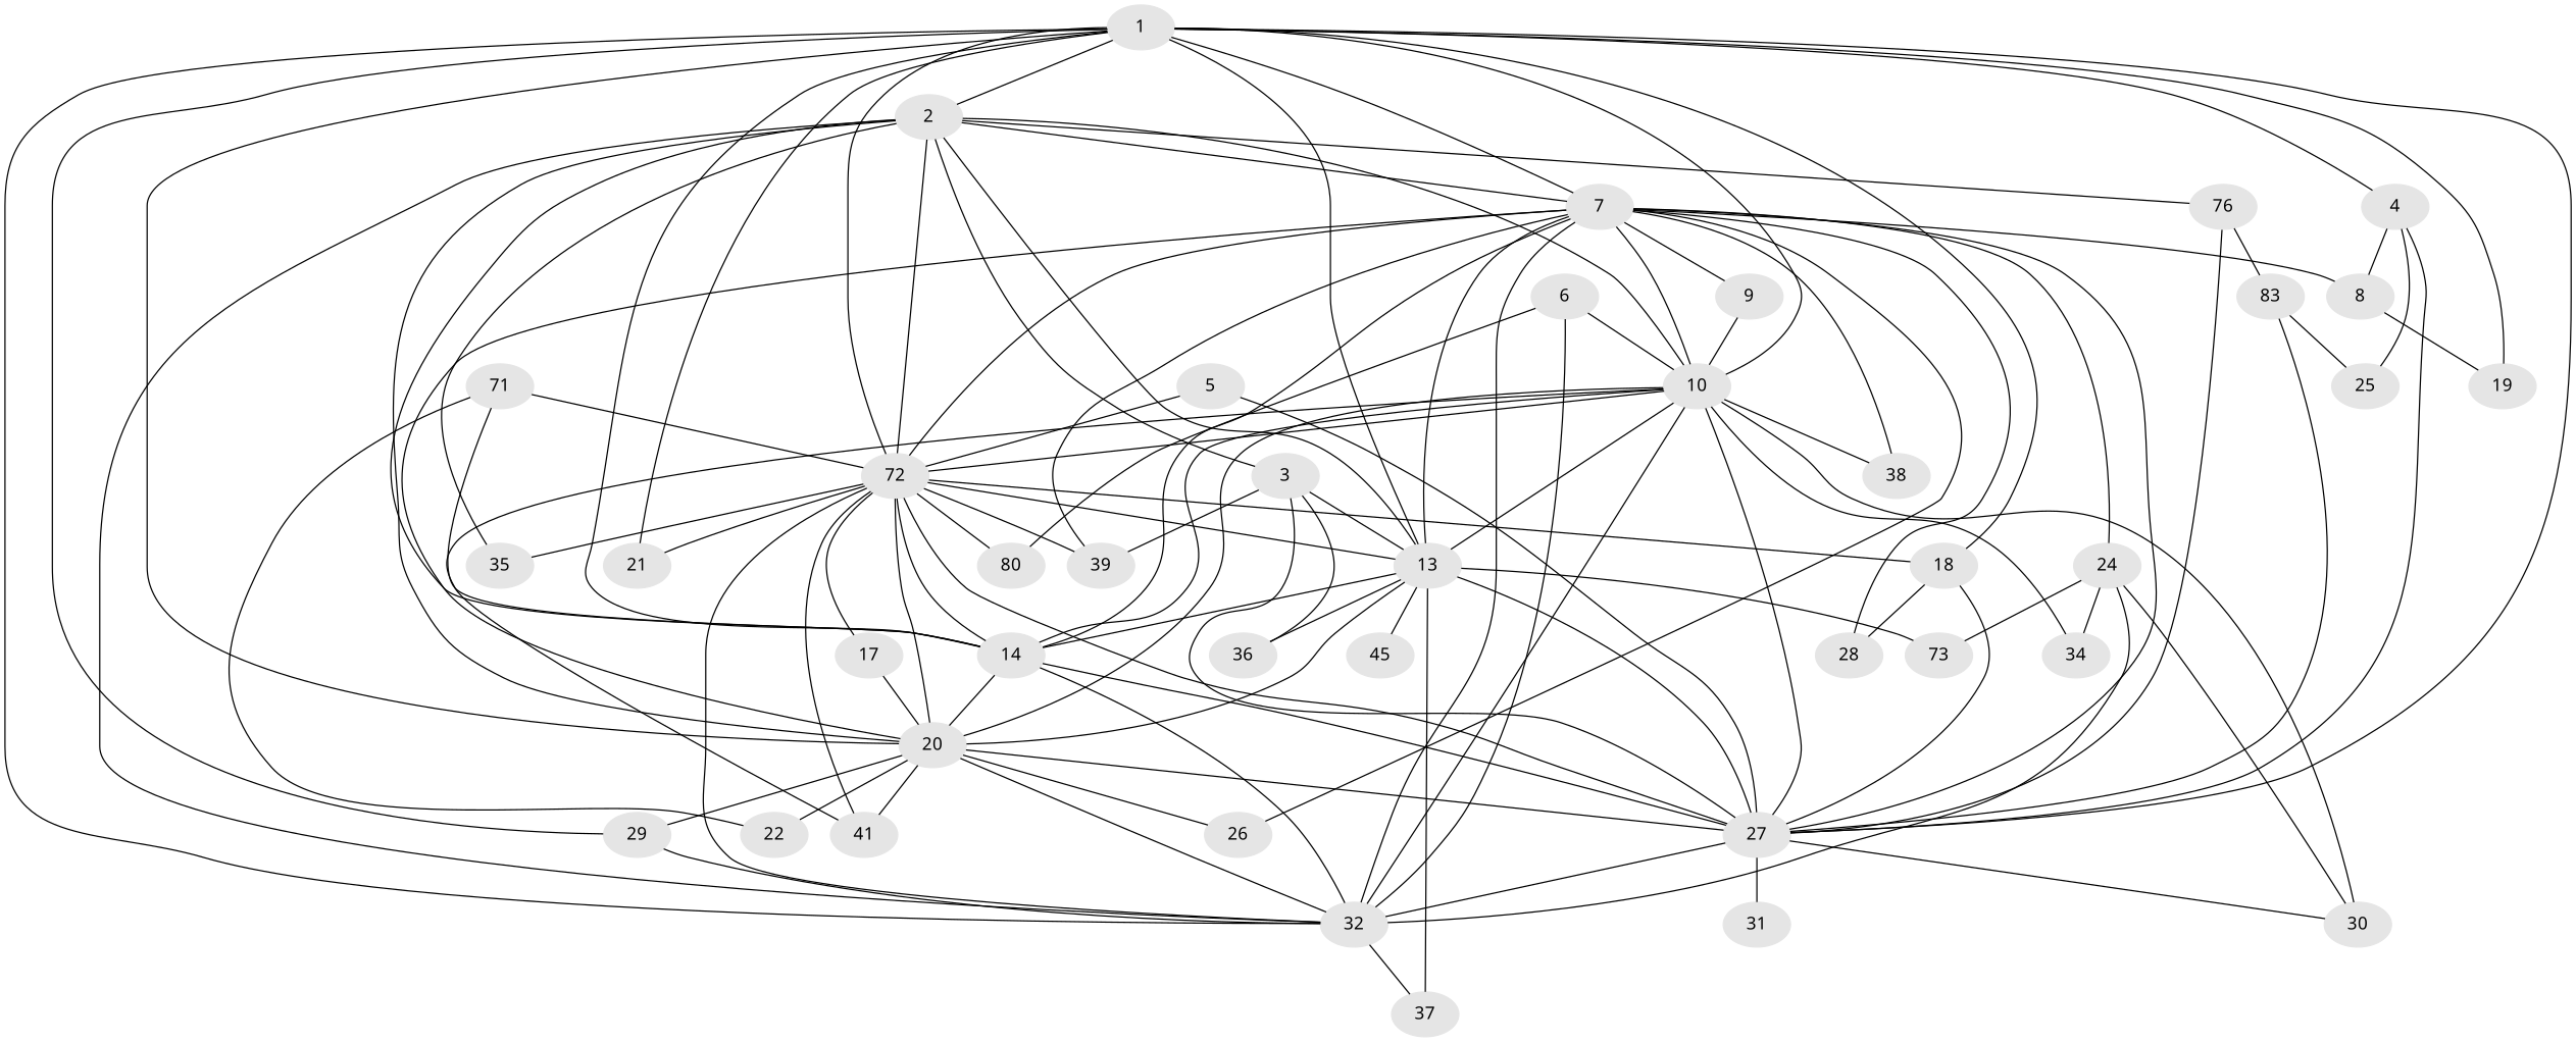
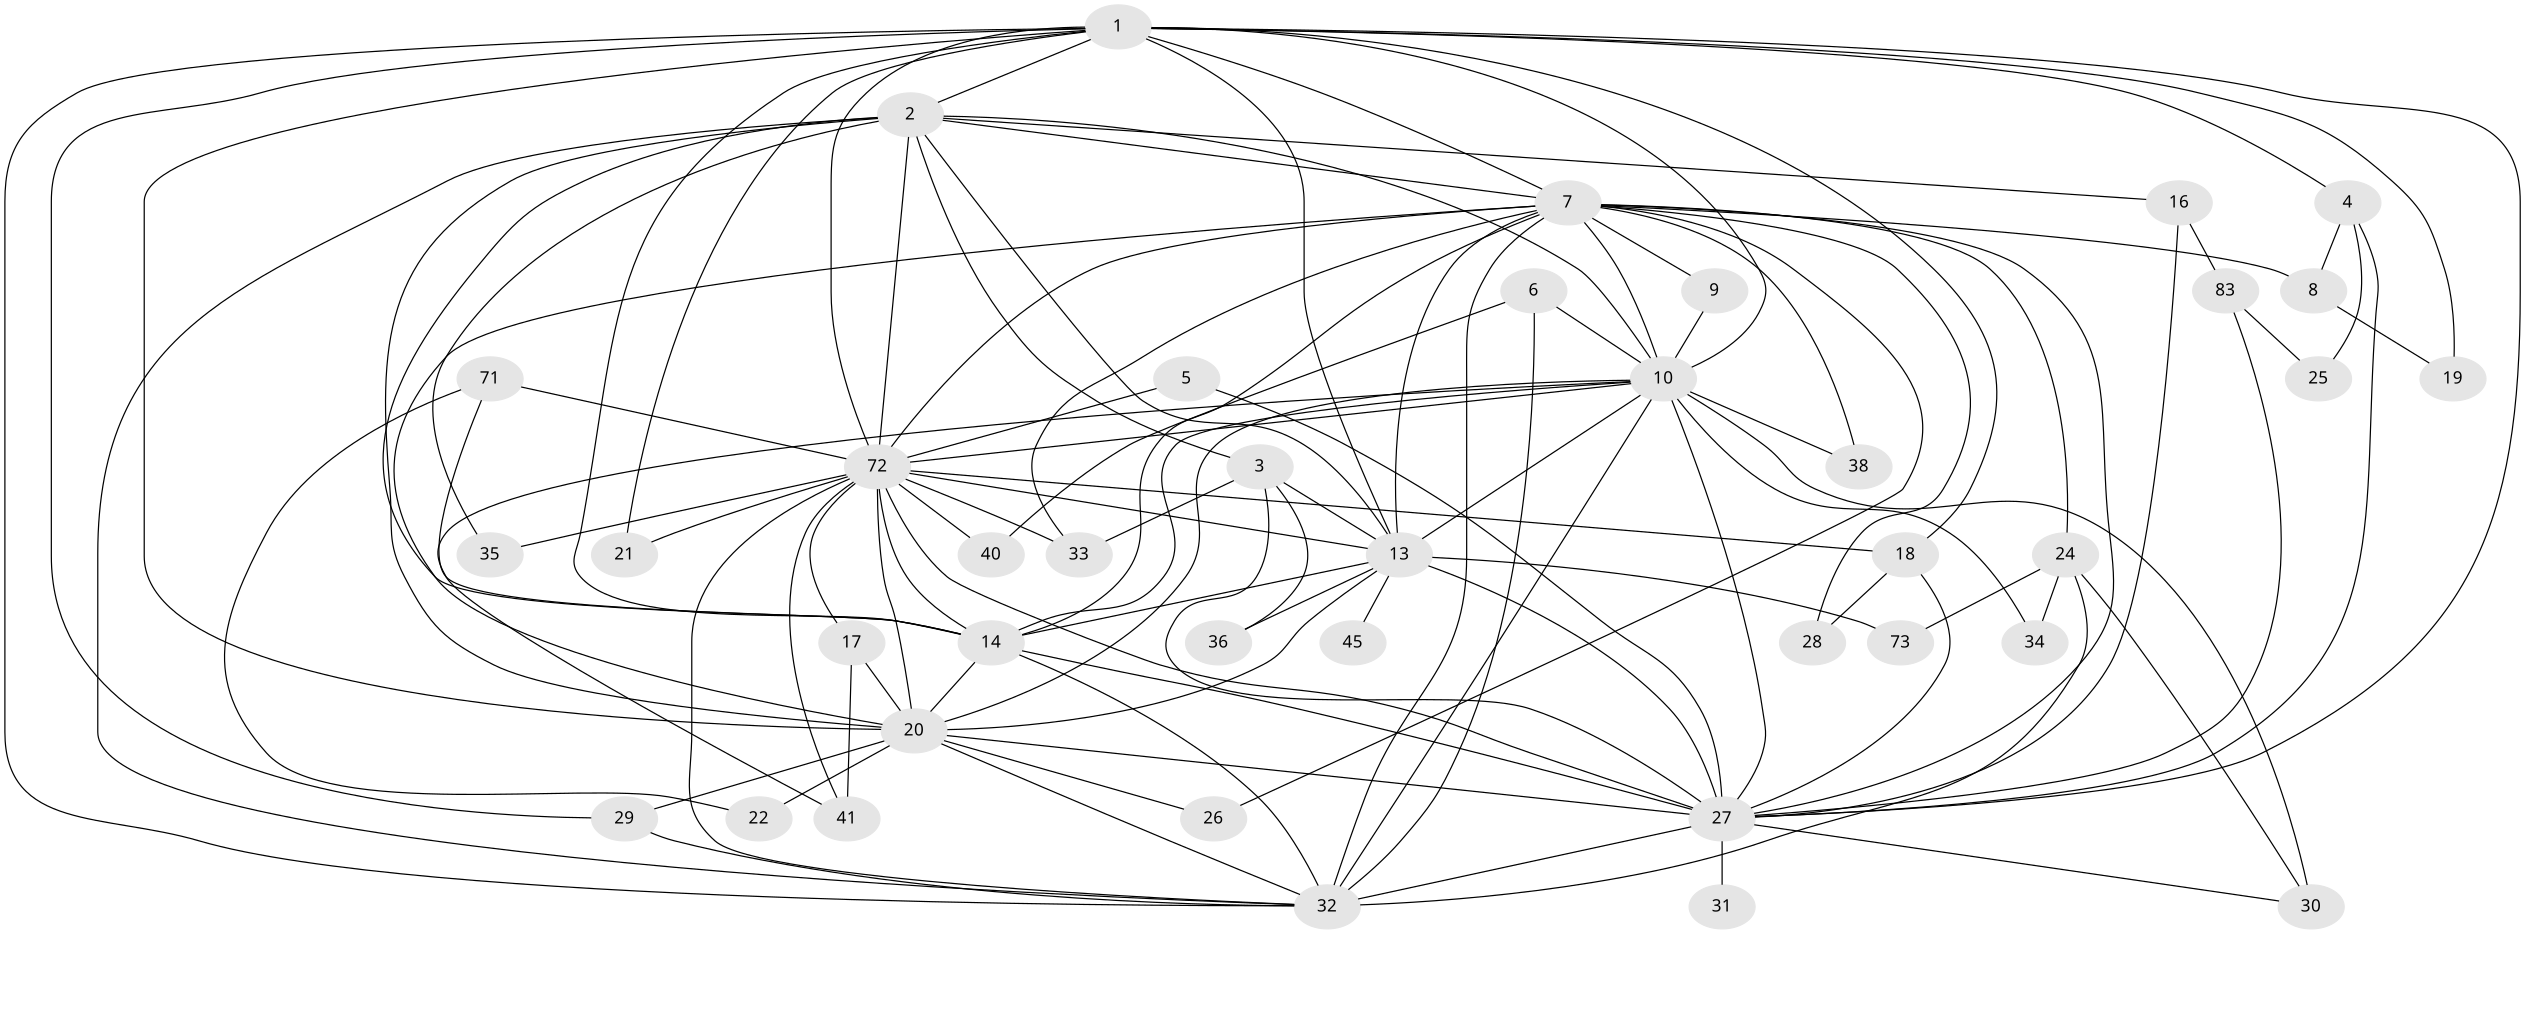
  graph {
    fontname="Noto Sans"
    node [color=gray90 fontname="Noto Sans" style=filled]
    edge [fontname="Noto Sans" weight=1.0]
    1
    2
    4
    7
    10
    n6 [label=72]
    13
    14
    18
    19
    20
    21
    27
    29
    32
    3
-   16 [label=76]
+   16
    35
    8
    25
-   39
+   39 [label=33]
    9
    24
    26
    28
    38
    30
    34
    41
-   40 [label=80]
+   40
    17
    36
    n33 [label=45]
    n34 [label=73]
-   37
    22
    31
    n38 [label=83]
    5
    6
    n41 [label=71]
    1 -- 2
    1 -- 4
    1 -- 7
    1 -- 10
    1 -- n6
    1 -- 13
    1 -- 14
    1 -- 18
    1 -- 19
    1 -- 20
    1 -- 21
    1 -- 27
    1 -- 29
    1 -- 32
    2 -- 7
    2 -- 10
    2 -- n6
    2 -- 13
    2 -- 14
    2 -- 20 [weight=2.0]
    2 -- 32
    2 -- 3
    2 -- 16
    2 -- 35
    4 -- 27
    4 -- 8
    4 -- 25
    7 -- 10
    7 -- n6
    7 -- 13
    7 -- 14
    7 -- 20
    7 -- 27
    7 -- 32 [weight=2.0]
    7 -- 8
    7 -- 39
    7 -- 9
    7 -- 24
    7 -- 26 [weight=2.0]
    7 -- 28
    7 -- 38
    10 -- n6
    10 -- 13
    10 -- 14
    10 -- 20
    10 -- 27
    10 -- 32 [weight=2.0]
    10 -- 38
    10 -- 30 [weight=2.0]
    10 -- 34
    10 -- 41
    n6 -- 13
    n6 -- 14
    n6 -- 18
    n6 -- 20
    n6 -- 21
    n6 -- 27
    n6 -- 32 [weight=2.0]
    n6 -- 35
    n6 -- 39
    n6 -- 41
    n6 -- 40 [weight=2.0]
    n6 -- 17
    13 -- 14
    13 -- 20
    13 -- 27
    13 -- 36
    13 -- n33
    13 -- n34
-   13 -- 37
    14 -- 20
    14 -- 27 [weight=2.0]
    14 -- 32
    18 -- 27
    18 -- 28
    20 -- 27
    20 -- 29
    20 -- 32
    20 -- 26
-   20 -- 41
+   17 -- 41
    20 -- 22
    27 -- 32 [weight=3.0]
    27 -- 30
    27 -- 31
    29 -- 32
-   32 -- 37
    3 -- 13
    3 -- 27
    3 -- 39
    3 -- 36
    16 -- 27
    16 -- n38
    8 -- 19
    9 -- 10
    24 -- 32
    24 -- 30
    24 -- 34
    24 -- n34
    17 -- 20
    n38 -- 27
    n38 -- 25
    5 -- n6
    5 -- 27
    6 -- 10
    6 -- 32
    6 -- 40
    n41 -- n6
    n41 -- 14
    n41 -- 22
  }
